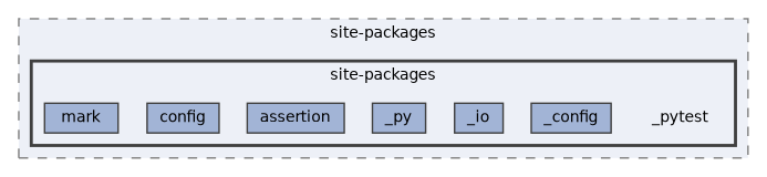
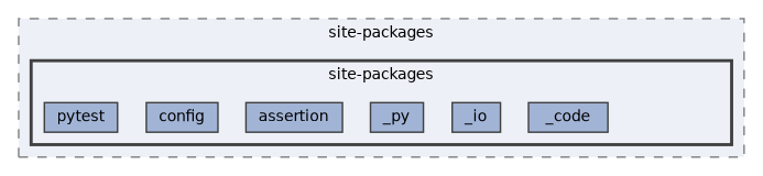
  digraph {
    compound=true
    node [fontname=Helvetica fontsize=10 shape=box color=grey25 fillcolor="#a2b4d6" style=filled]
-   n1 [height=0.2 label=_pytest shape=plaintext width=0.4 color="" fillcolor="" style=""]
-   n2 [height=0.2 label=_config width=0.4]
+   n2 [height=0.2 label=_code width=0.4]
    n3 [height=0.2 label=_io width=0.4]
    n4 [height=0.2 label=_py width=0.4]
    n5 [height=0.2 label=assertion width=0.4]
    n6 [height=0.2 label=config width=0.4]
-   n7 [height=0.2 label=mark width=0.4]
+   n7 [height=0.2 label=pytest width=0.4]
    subgraph cluster_1 {
      bgcolor="#edf0f7"
      fontname=Helvetica
      fontsize=10
      label="site-packages"
      pencolor=grey50
      style="filled,dashed"
      subgraph cluster_2 {
        bgcolor="#edf0f7"
        fontname=Helvetica
        fontsize=10
        pencolor=grey25
        style="filled,bold"
-       n1
        n2
        n3
        n4
        n5
        n6
        n7
      }
    }
  }
